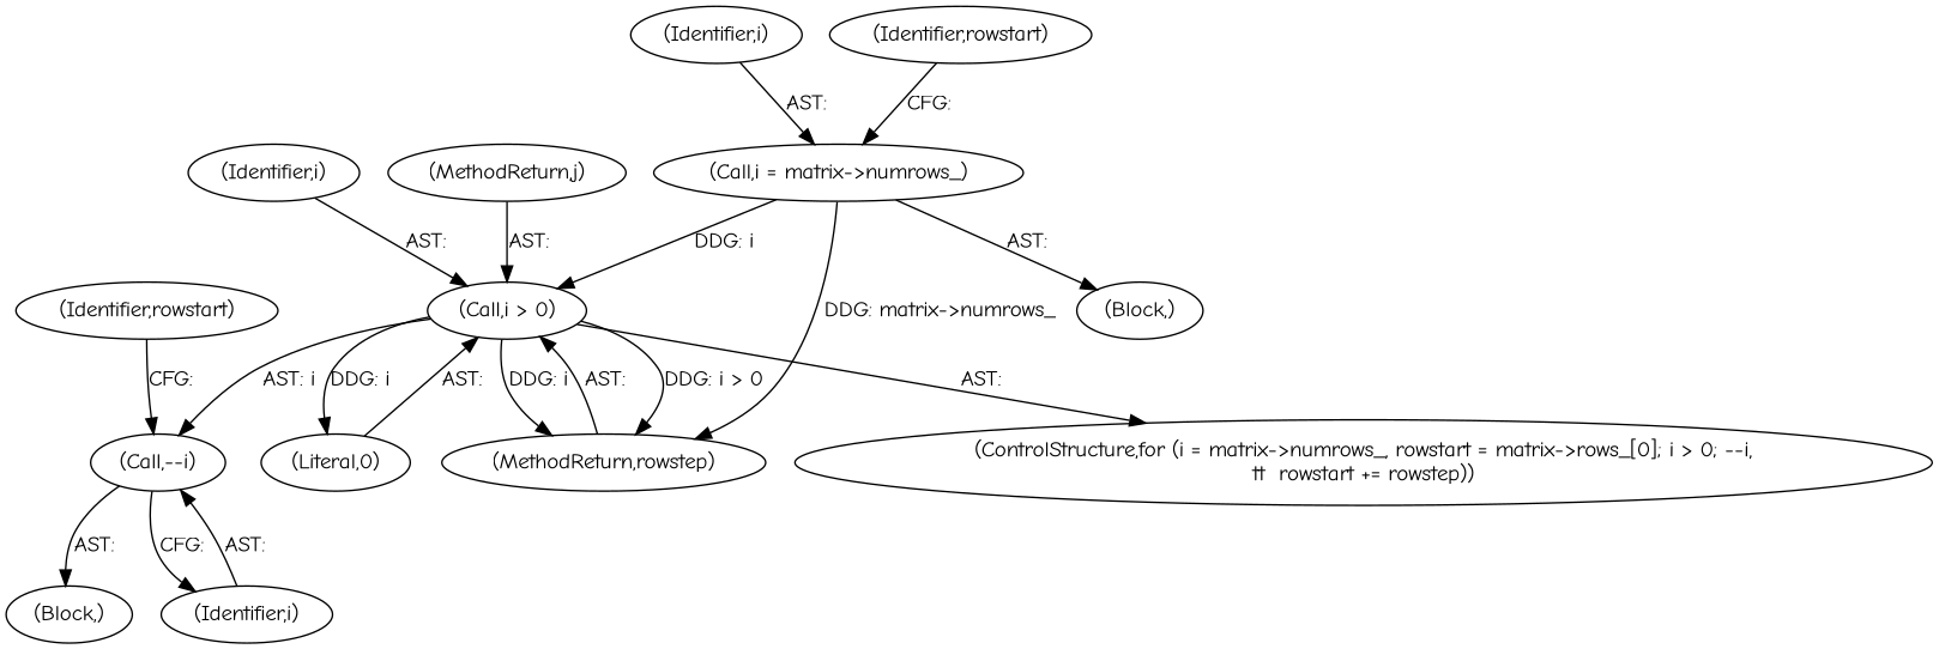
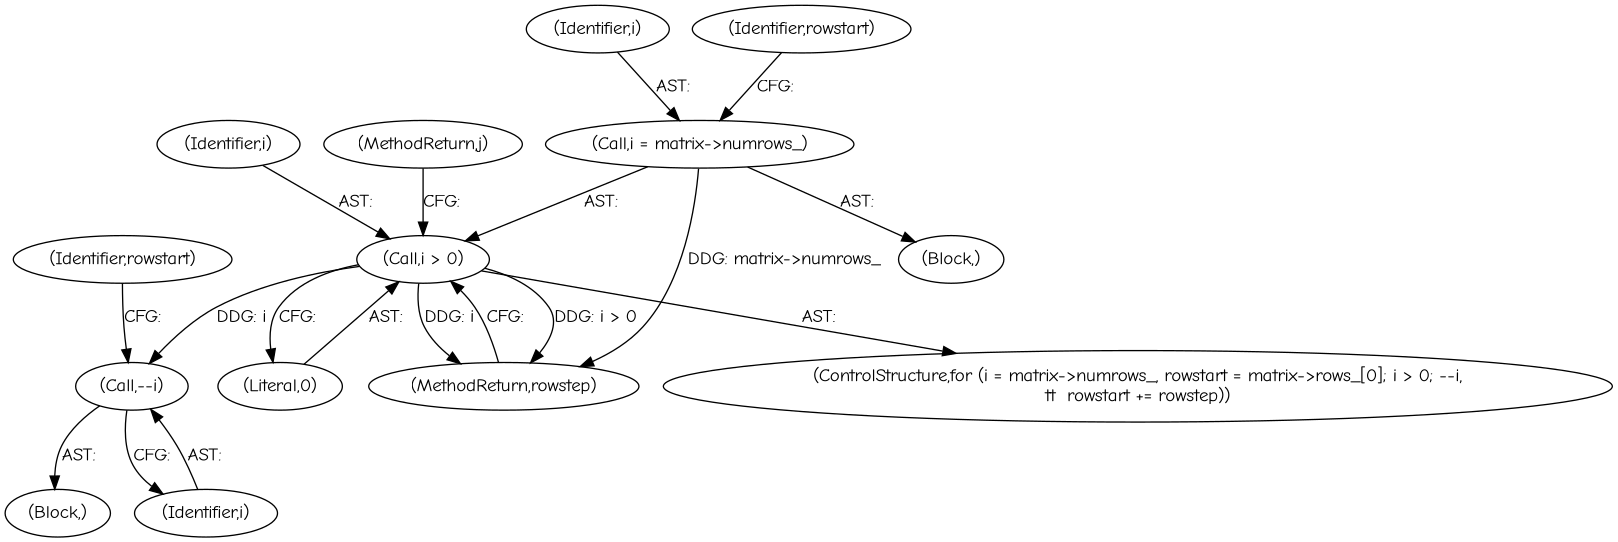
  digraph {
    fontname="Comic Neue"
    node [fontname="Comic Neue"]
    edge [fontname="Comic Neue"]
    n1 [label="(Call,i = matrix->numrows_)"]
    n2 [label="(Call,i > 0)"]
    n3 [label="(Block,)"]
    n4 [label="(MethodReturn,rowstep)"]
    n5 [label="(Call,--i)"]
    n6 [label="(ControlStructure,for (i = matrix->numrows_, rowstart = matrix->rows_[0]; i > 0; --i,\n\t\t  rowstart += rowstep))"]
    n7 [label="(Literal,0)"]
    n8 [label="(Block,)"]
    n9 [label="(Identifier,i)"]
    n10 [label="(Identifier,rowstart)"]
    n11 [label="(Identifier,i)"]
    n12 [label="(MethodReturn,j)"]
    n13 [label="(Identifier,i)"]
    n14 [label="(Identifier,rowstart)"]
-   n1 -> n2 [label="DDG: i"]
+   n1 -> n2 [label="AST: "]
    n1 -> n3 [label="AST: "]
    n1 -> n4 [label="DDG: matrix->numrows_"]
    n2 -> n4 [label="DDG: i > 0"]
    n2 -> n4 [label="DDG: i"]
-   n2 -> n5 [label="AST: i"]
+   n2 -> n5 [label="DDG: i"]
    n2 -> n6 [label="AST: "]
-   n2 -> n7 [label="DDG: i"]
-   n4 -> n2 [label="AST: "]
+   n2 -> n7 [label="CFG: "]
+   n4 -> n2 [label="CFG: "]
    n5 -> n8 [label="AST: "]
    n5 -> n9 [label="CFG: "]
    n7 -> n2 [label="AST: "]
    n9 -> n5 [label="AST: "]
    n10 -> n5 [label="CFG: "]
    n11 -> n2 [label="AST: "]
-   n12 -> n2 [label="AST: "]
+   n12 -> n2 [label="CFG: "]
    n13 -> n1 [label="AST: "]
    n14 -> n1 [label="CFG: "]
  }
